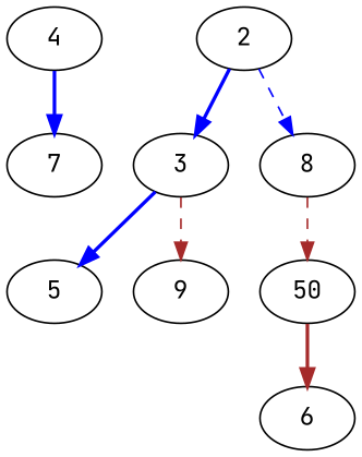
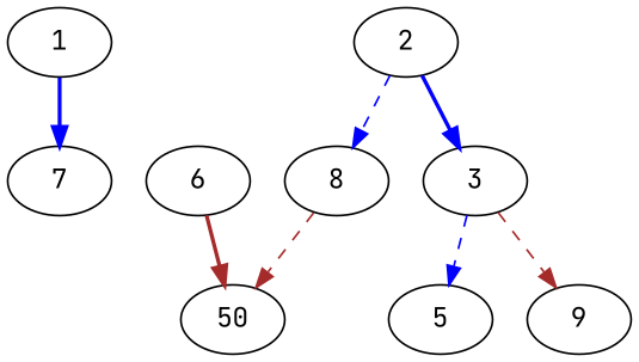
  digraph {
    fontname="JetBrains Mono"
    node [fontname="JetBrains Mono"]
    edge [color=blue fontname="JetBrains Mono" style=dashed]
-   4 [alpha=23.45]
+   4 [alpha=23.45 label=1]
    7 [alpha=20.05]
    6 [alpha=31.43]
    n4 [alpha=43.87 label=50]
    2 [alpha=49.25]
    3 [alpha=34.57]
    8 [alpha=24.83]
    5 [alpha=49.22]
    9 [alpha=22.80]
    4 -> 7 [style=bold]
-   n4 -> 6 [color=brown style=bold]
+   6 -> n4 [color=brown style=bold]
    2 -> 3 [style=bold]
    2 -> 8
-   3 -> 5 [style=bold]
+   3 -> 5
    3 -> 9 [color=brown]
    8 -> n4 [color=brown]
  }
